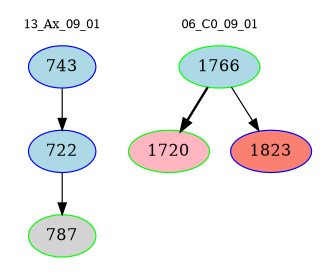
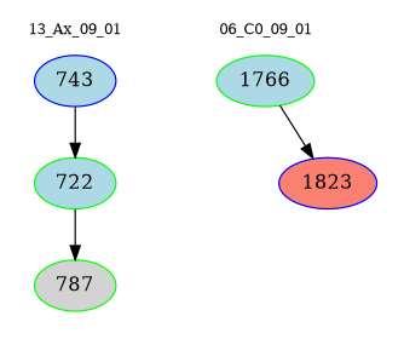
  digraph {
    node [color=green fillcolor=lightblue style=filled]
    edge [color=black style=solid]
-   n1 [color=blue label=722]
+   n1 [label=722]
    n2 [fillcolor=lightgrey label=787]
    n3 [color=blue label=743]
    n4 [label=1766]
-   n5 [fillcolor=lightpink label=1720]
    n6 [color=blue fillcolor=salmon label=1823]
    subgraph cluster_1 {
      color=white
      fontsize=10
      label="13_Ax_09_01"
      n1
      n2
      n3
    }
    subgraph cluster_2 {
      color=white
      fontsize=10
      label="06_C0_09_01"
      n4
-     n5
      n6
    }
    n1 -> n2
    n3 -> n1
-   n4 -> n5 [style=bold]
    n4 -> n6
  }
